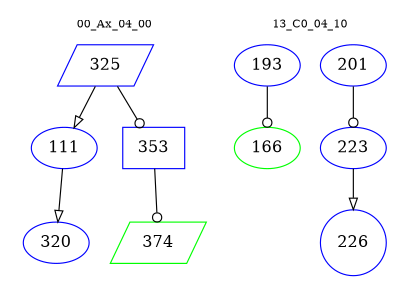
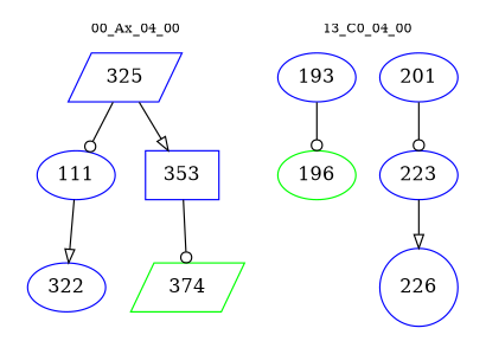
  digraph {
    node [color=blue shape=ellipse]
    edge [arrowhead=odot color=black]
    n1 [label=325 shape=parallelogram]
    n2 [label=111]
    n3 [label=353 shape=box]
-   n4 [label=320]
+   n4 [label=322]
    n5 [color=green label=374 shape=parallelogram]
    n6 [label=201]
    n7 [label=193]
    n8 [label=223]
-   n9 [color=green label=166]
+   n9 [color=green label=196]
    n10 [label=226 shape=circle]
    subgraph cluster_1 {
      color=white
      fontsize=10
      label="00_Ax_04_00"
      n1
      n2
      n3
      n4
      n5
    }
    subgraph cluster_2 {
      color=white
      fontsize=10
-     label="13_C0_04_10"
+     label="13_C0_04_00"
      n6
      n7
      n8
      n9
      n10
    }
-   n1 -> n2 [arrowhead=onormal]
-   n1 -> n3
+   n1 -> n2
+   n1 -> n3 [arrowhead=onormal]
    n2 -> n4 [arrowhead=onormal]
    n3 -> n5
    n6 -> n8
    n7 -> n9
    n8 -> n10 [arrowhead=onormal]
  }
